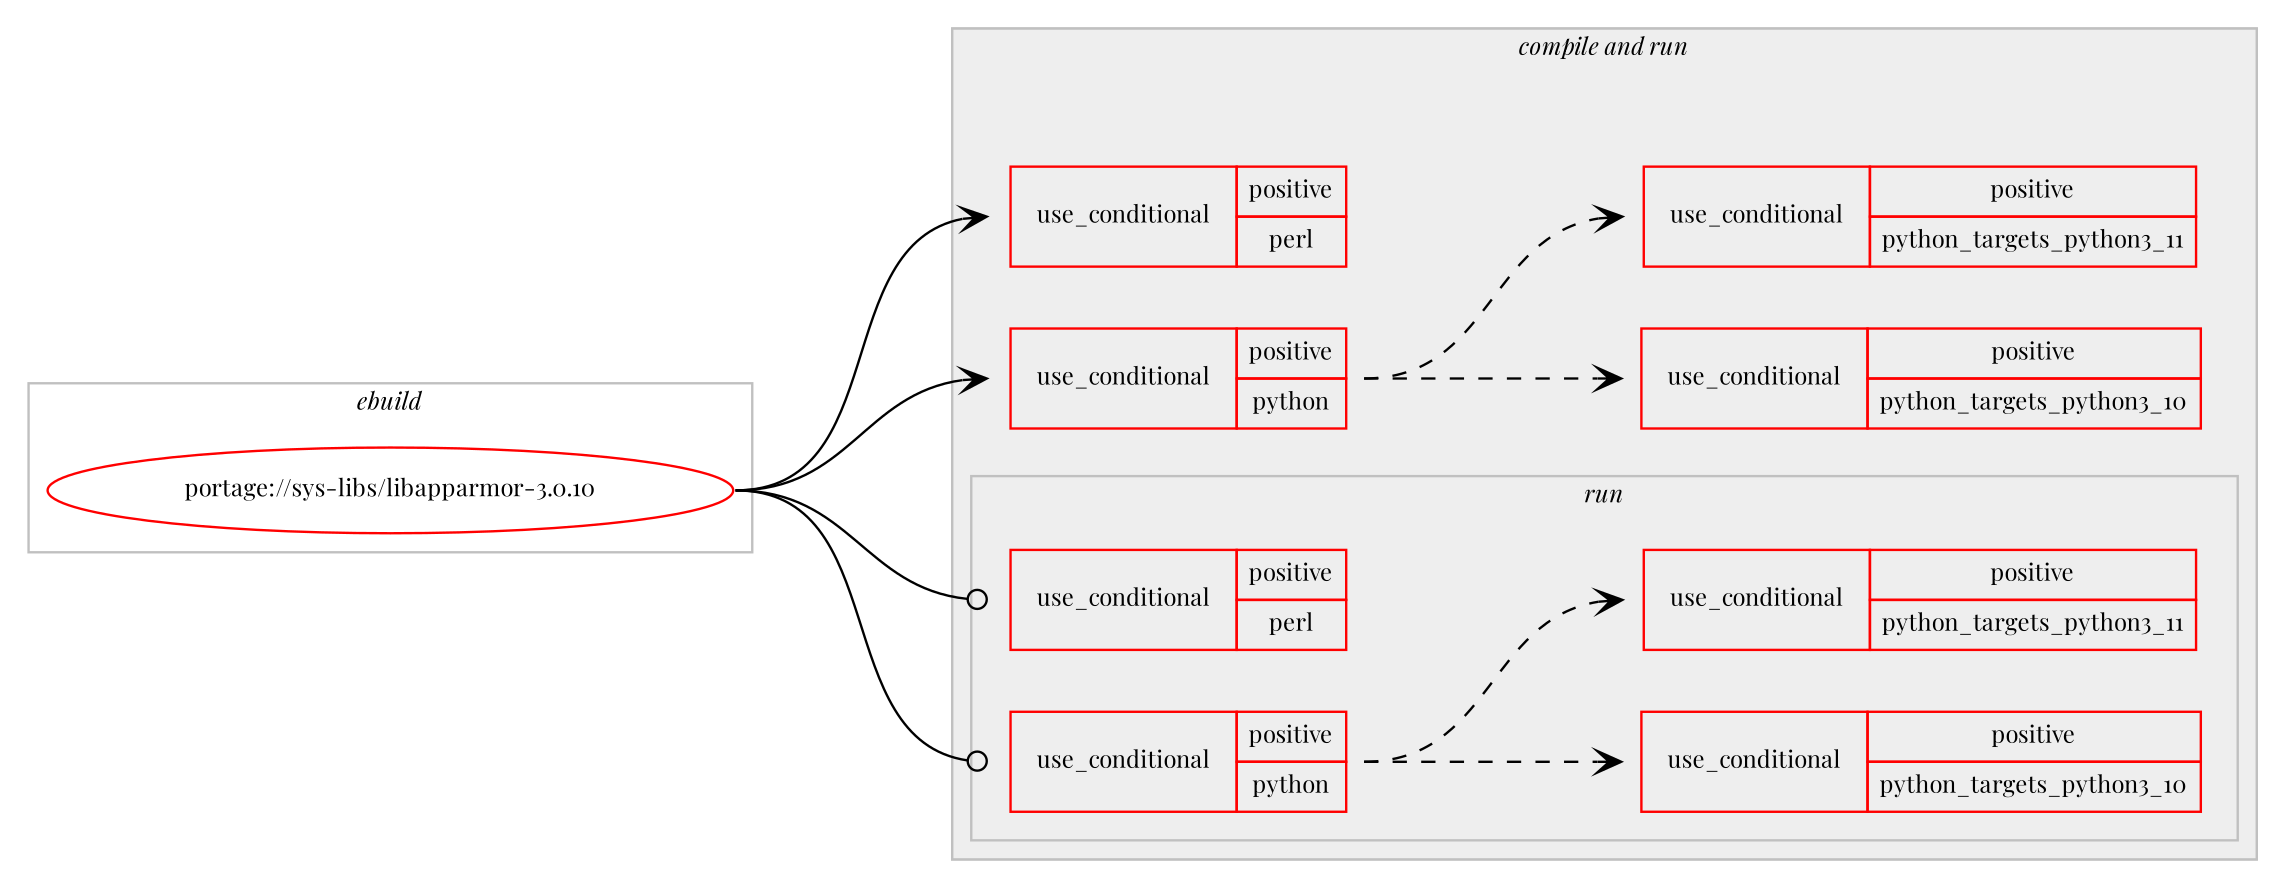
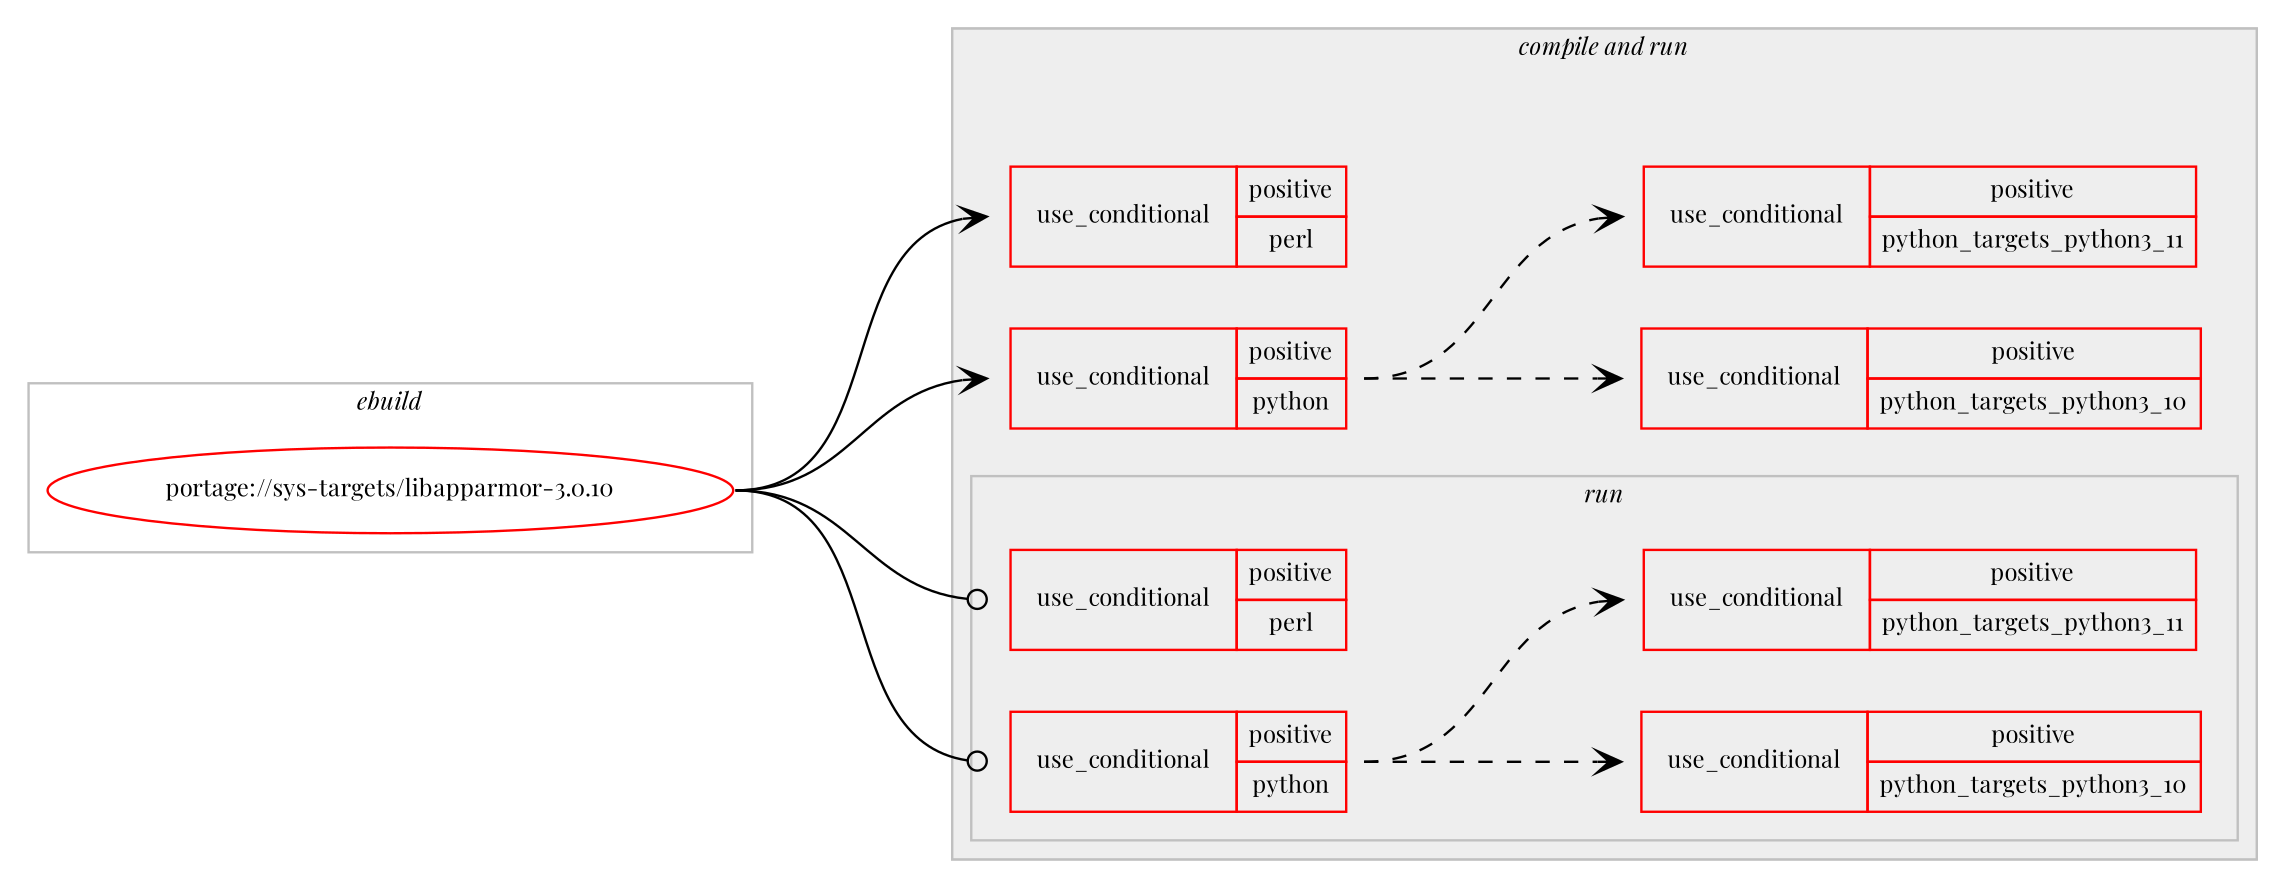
  digraph {
    compound=true
    concentrate=true
    fontname="Playfair Display"
    fontsize=10
    newrank=true
    rankdir=LR
    ranksep=1.5
    node [color=red fontname="Playfair Display" fontsize=10 shape=none]
    edge [arrowhead=vee headport=w style=solid tailport=e weight=20 fontname="Playfair Display"]
-   n1 [label="portage://sys-libs/libapparmor-3.0.10" width=4 shape=""]
+   n1 [label="portage://sys-targets/libapparmor-3.0.10" width=4 shape=""]
    n2 [label=<<TABLE BORDER="0" CELLBORDER="1" CELLSPACING="0" CELLPADDING="4"><TR><TD ROWSPAN="3" CELLPADDING="10">use_conditional</TD></TR><TR><TD>positive</TD></TR><TR><TD>perl</TD></TR></TABLE>>]
    n3 [label=<<TABLE BORDER="0" CELLBORDER="1" CELLSPACING="0" CELLPADDING="4"><TR><TD ROWSPAN="3" CELLPADDING="10">use_conditional</TD></TR><TR><TD>positive</TD></TR><TR><TD>python_targets_python3_10</TD></TR></TABLE>>]
    n4 [label=<<TABLE BORDER="0" CELLBORDER="1" CELLSPACING="0" CELLPADDING="4"><TR><TD ROWSPAN="3" CELLPADDING="10">use_conditional</TD></TR><TR><TD>positive</TD></TR><TR><TD>python_targets_python3_11</TD></TR></TABLE>>]
    n5 [label=<<TABLE BORDER="0" CELLBORDER="1" CELLSPACING="0" CELLPADDING="4"><TR><TD ROWSPAN="3" CELLPADDING="10">use_conditional</TD></TR><TR><TD>positive</TD></TR><TR><TD>python</TD></TR></TABLE>>]
    n6 [label=<<TABLE BORDER="0" CELLBORDER="1" CELLSPACING="0" CELLPADDING="4"><TR><TD ROWSPAN="3" CELLPADDING="10">use_conditional</TD></TR><TR><TD>positive</TD></TR><TR><TD>perl</TD></TR></TABLE>>]
    n7 [label=<<TABLE BORDER="0" CELLBORDER="1" CELLSPACING="0" CELLPADDING="4"><TR><TD ROWSPAN="3" CELLPADDING="10">use_conditional</TD></TR><TR><TD>positive</TD></TR><TR><TD>python_targets_python3_10</TD></TR></TABLE>>]
    n8 [label=<<TABLE BORDER="0" CELLBORDER="1" CELLSPACING="0" CELLPADDING="4"><TR><TD ROWSPAN="3" CELLPADDING="10">use_conditional</TD></TR><TR><TD>positive</TD></TR><TR><TD>python_targets_python3_11</TD></TR></TABLE>>]
    n9 [label=<<TABLE BORDER="0" CELLBORDER="1" CELLSPACING="0" CELLPADDING="4"><TR><TD ROWSPAN="3" CELLPADDING="10">use_conditional</TD></TR><TR><TD>positive</TD></TR><TR><TD>python</TD></TR></TABLE>>]
    subgraph cluster_1 {
      color=gray
      label=<<i>ebuild</i>>
      rank=same
      n1
    }
    subgraph cluster_2 {
      color=gray
      label=<<i>dependencies</i>>
      subgraph cluster_3 {
        color=gray
        fillcolor="#eeeeee"
        label=<<i>compile</i>>
        style=filled
        subgraph sub_4 {
          color=gray
          fillcolor="#eeeeee"
          label=<<i>compile</i>>
          style=filled
          n2
        }
        subgraph sub_5 {
          color=gray
          fillcolor="#eeeeee"
          label=<<i>compile</i>>
          style=filled
          n5
          subgraph sub_6 {
            color=gray
            fillcolor="#eeeeee"
            label=<<i>compile</i>>
            style=filled
            n3
          }
          subgraph sub_7 {
            color=gray
            fillcolor="#eeeeee"
            label=<<i>compile</i>>
            style=filled
            n4
          }
        }
      }
      subgraph cluster_8 {
        color=gray
        fillcolor="#eeeeee"
        label=<<i>compile and run</i>>
        style=filled
      }
      subgraph cluster_9 {
        color=gray
        fillcolor="#eeeeee"
        label=<<i>run</i>>
        style=filled
        subgraph sub_10 {
          color=gray
          fillcolor="#eeeeee"
          label=<<i>run</i>>
          style=filled
          n6
        }
        subgraph sub_11 {
          color=gray
          fillcolor="#eeeeee"
          label=<<i>run</i>>
          style=filled
          n9
          subgraph sub_12 {
            color=gray
            fillcolor="#eeeeee"
            label=<<i>run</i>>
            style=filled
            n7
          }
          subgraph sub_13 {
            color=gray
            fillcolor="#eeeeee"
            label=<<i>run</i>>
            style=filled
            n8
          }
        }
      }
    }
    subgraph cluster_14 {
      color=gray
      label=<<i>candidates</i>>
      rank=same
    }
    n1 -> n2
    n1 -> n5
    n1 -> n6 [arrowhead=odot]
    n1 -> n9 [arrowhead=odot]
    n5 -> n3 [style=dashed]
    n5 -> n4 [style=dashed]
    n9 -> n7 [style=dashed]
    n9 -> n8 [style=dashed]
  }
